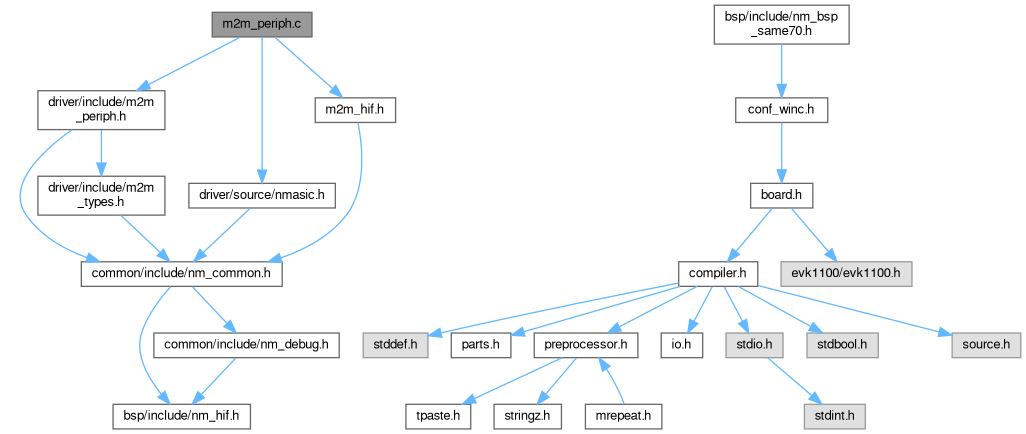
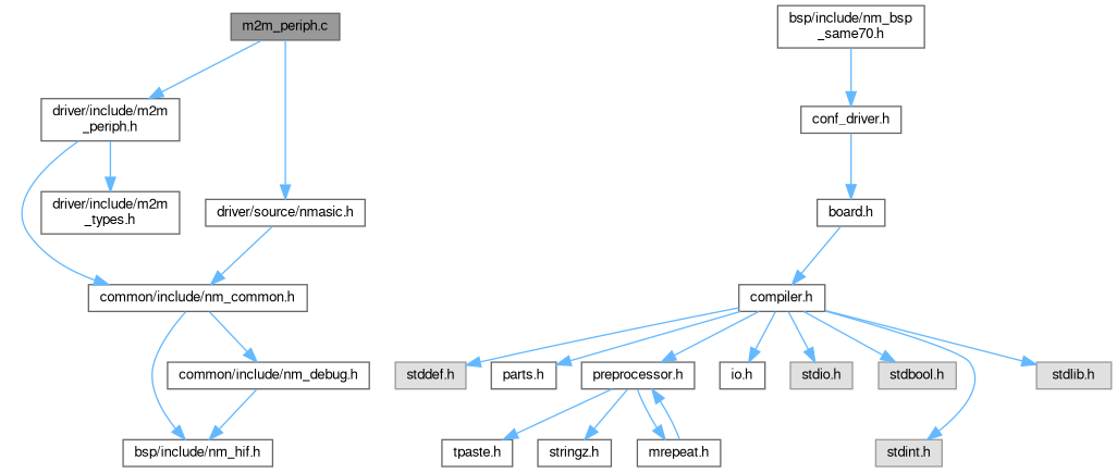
  digraph {
    node [color=grey40 fillcolor=white fontname=FreeSans fontsize=10 shape=box style=filled]
    edge [color=steelblue1 fontname=FreeSans fontsize=10 labelfontname=FreeSans labelfontsize=10 style=solid]
    n1 [color=gray40 fillcolor=grey60 fontcolor=black height=0.2 label="m2m_periph.c" width=0.4]
    n2 [height=0.2 label="driver/include/m2m\l_periph.h" width=0.4]
    n3 [height=0.2 label="driver/source/nmasic.h" width=0.4]
-   n4 [height=0.2 label="m2m_hif.h" width=0.4]
    n5 [height=0.2 label="common/include/nm_common.h" width=0.4]
    n6 [height=0.2 label="driver/include/m2m\l_types.h" width=0.4]
    n7 [height=0.2 label="bsp/include/nm_hif.h" width=0.4]
    n8 [height=0.2 label="common/include/nm_debug.h" width=0.4]
    n9 [height=0.2 label="bsp/include/nm_bsp\l_same70.h" width=0.4]
-   n10 [height=0.2 label="conf_winc.h" width=0.4]
+   n10 [height=0.2 label="conf_driver.h" width=0.4]
    n11 [height=0.2 label="board.h" width=0.4]
    n12 [height=0.2 label="compiler.h" width=0.4]
-   n13 [color=grey60 fillcolor="#E0E0E0" height=0.2 label="evk1100/evk1100.h" width=0.4]
    n14 [color=grey60 fillcolor="#E0E0E0" height=0.2 label="stddef.h" width=0.4]
    n15 [height=0.2 label="parts.h" width=0.4]
    n16 [height=0.2 label="preprocessor.h" width=0.4]
    n17 [height=0.2 label="io.h" width=0.4]
    n18 [color=grey60 fillcolor="#E0E0E0" height=0.2 label="stdio.h" width=0.4]
    n19 [color=grey60 fillcolor="#E0E0E0" height=0.2 label="stdbool.h" width=0.4]
    n20 [color=grey60 fillcolor="#E0E0E0" height=0.2 label="stdint.h" width=0.4]
-   n21 [color=grey60 fillcolor="#E0E0E0" height=0.2 label="source.h" width=0.4]
+   n21 [color=grey60 fillcolor="#E0E0E0" height=0.2 label="stdlib.h" width=0.4]
    n22 [height=0.2 label="tpaste.h" width=0.4]
    n23 [height=0.2 label="stringz.h" width=0.4]
    n24 [height=0.2 label="mrepeat.h" width=0.4]
    n1 -> n2
    n1 -> n3
-   n1 -> n4
    n2 -> n5
    n2 -> n6
    n3 -> n5
-   n4 -> n5
    n5 -> n7
    n5 -> n8
-   n6 -> n5
    n8 -> n7
    n9 -> n10
    n10 -> n11
    n11 -> n12
-   n11 -> n13
    n12 -> n14
    n12 -> n15
    n12 -> n16
    n12 -> n17
    n12 -> n18
    n12 -> n19
-   n18 -> n20
+   n12 -> n20
    n12 -> n21
    n16 -> n22
    n16 -> n23
+   n16 -> n24
    n24 -> n16
  }
